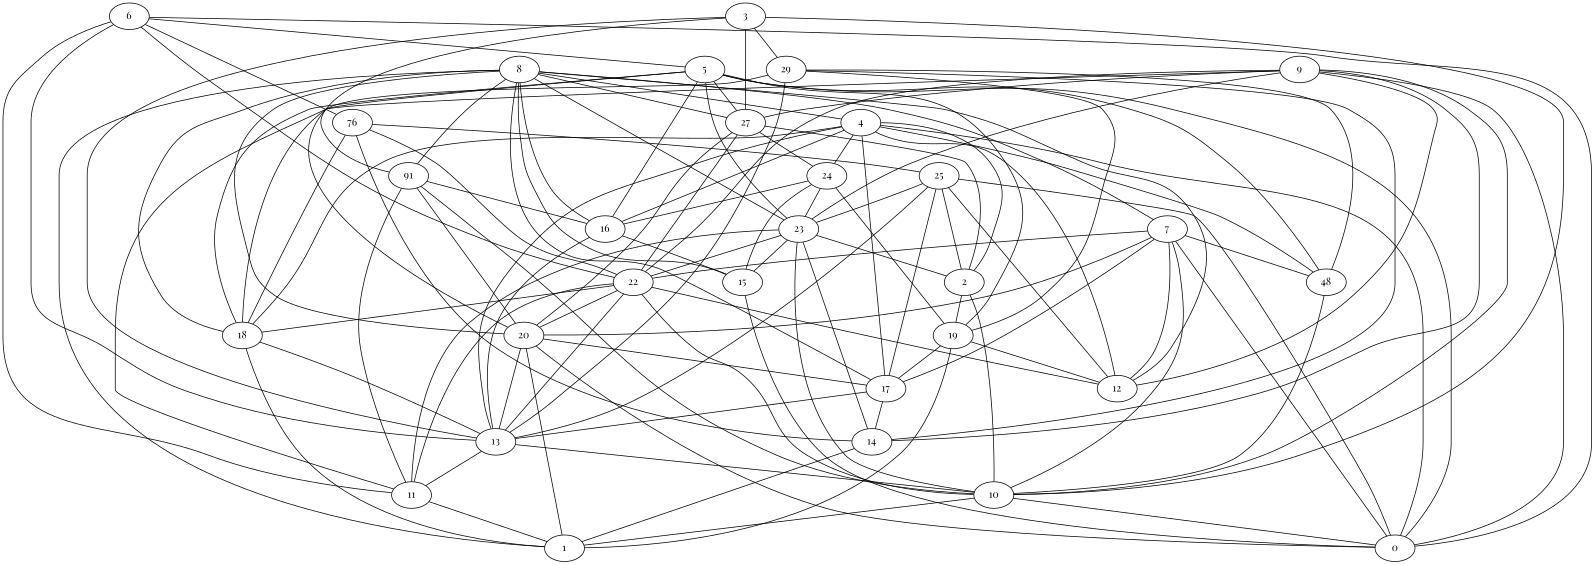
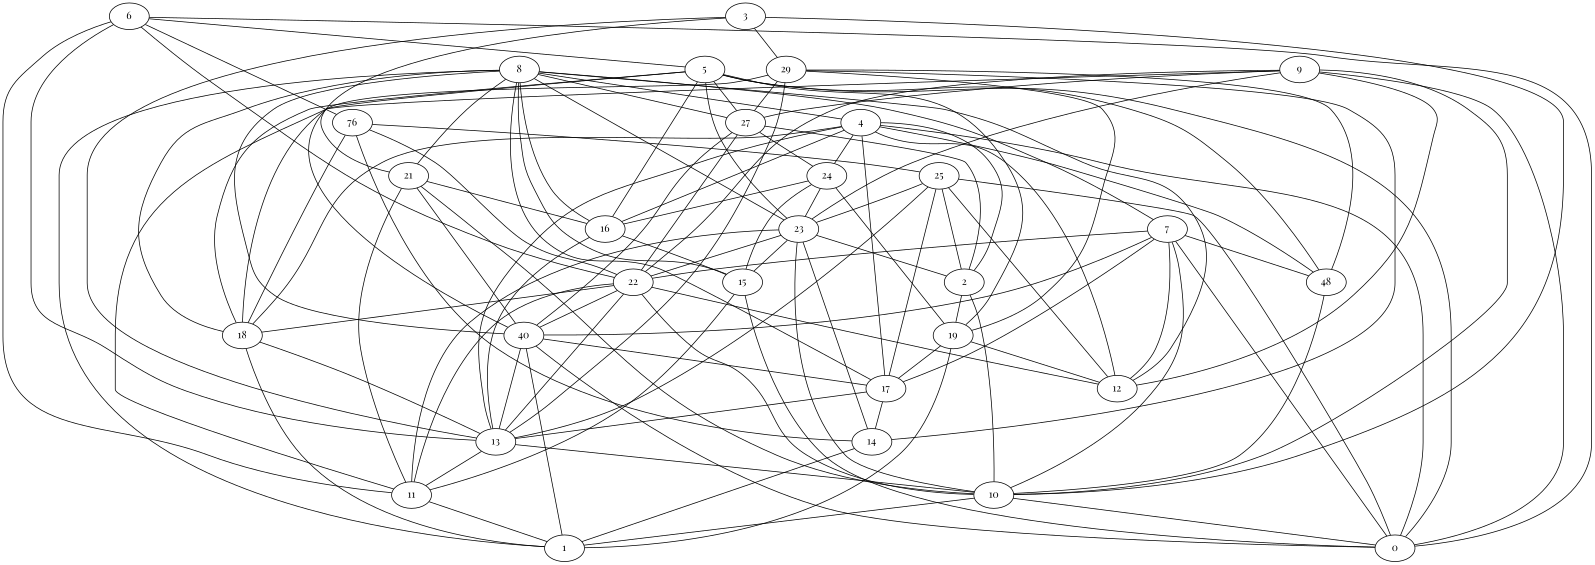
  digraph {
    fontname="Playfair Display"
    node [fontname="Playfair Display"]
    edge [color=black dir=none fontname="Playfair Display"]
    29
    19
    14
    18
    13
    n6 [label=48]
    17
    1
    12
    15
    11
    10
    0
    4
    24
    2
    16
    23
    5
    27
-   20
+   20 [label=40]
    22
    9
-   21 [label=91]
+   21
    n25 [label=76]
    25
    6
    3
    7
    8
    subgraph sub_1 {
      29
      19
      14
      18
      13
      n6
      17
      1
      12
      15
      11
      10
      0
      4
      24
      2
      16
      23
      5
      27
      20
      22
      9
      21
      n25
      25
      6
      3
      7
      8
    }
    29 -> 19
    29 -> 14
    29 -> 18
    29 -> 13
    29 -> n6
    19 -> 17
    19 -> 1
    19 -> 12
    14 -> 1
    18 -> 13
    18 -> 1
    13 -> 11
    13 -> 10
    n6 -> 10
    17 -> 14
    17 -> 13
+   15 -> 11
    15 -> 0
    11 -> 1
    10 -> 1
    10 -> 0
    4 -> 18
    4 -> 13
    4 -> n6
    4 -> 17
    4 -> 12
    4 -> 0
    4 -> 24
    4 -> 2
    4 -> 16
    24 -> 19
    24 -> 15
    24 -> 16
    24 -> 23
    2 -> 19
    2 -> 10
    16 -> 13
    16 -> 15
    23 -> 14
    23 -> 15
    23 -> 11
    23 -> 10
    23 -> 2
    23 -> 22
    5 -> 19
    5 -> 18
    5 -> n6
    5 -> 0
    5 -> 16
    5 -> 23
    5 -> 27
    5 -> 20
    27 -> 24
    27 -> 2
    27 -> 20
    27 -> 22
    20 -> 13
    20 -> 17
    20 -> 1
    20 -> 0
    22 -> 18
    22 -> 13
    22 -> 12
    22 -> 11
    22 -> 10
    22 -> 20
-   9 -> 14
    9 -> 12
    9 -> 11
    9 -> 10
    9 -> 0
    9 -> 23
    9 -> 27
    9 -> 22
    21 -> 11
    21 -> 10
    21 -> 16
    21 -> 20
    n25 -> 14
    n25 -> 18
    n25 -> 22
    n25 -> 25
    25 -> 13
    25 -> 17
    25 -> 12
    25 -> 0
    25 -> 2
    25 -> 23
    6 -> 13
    6 -> 11
    6 -> 0
    6 -> 5
    6 -> 22
    6 -> n25
    3 -> 29
    3 -> 13
    3 -> 10
-   3 -> 27
+   29 -> 27
    3 -> 21
    7 -> n6
    7 -> 17
    7 -> 12
    7 -> 10
    7 -> 0
    7 -> 20
    7 -> 22
    8 -> 18
    8 -> 17
    8 -> 1
    8 -> 12
    8 -> 15
    8 -> 4
    8 -> 16
    8 -> 23
    8 -> 27
    8 -> 20
    8 -> 21
    8 -> 7
  }
